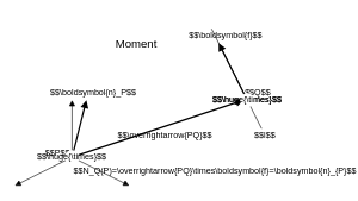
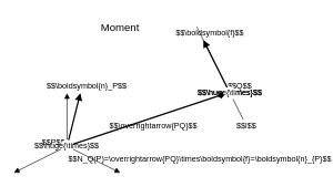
  <mxCell id="0" />
  <mxCell id="1" parent="0" />
  <mxCell id="2" value="" style="endArrow=block;html=1;rounded=0;endFill=1;" edge="1" parent="1"><mxGeometry width="50" height="50" relative="1" as="geometry"><mxPoint x="100" y="220" as="sourcePoint" /><mxPoint x="100" y="140" as="targetPoint" /></mxGeometry></mxCell>
  <mxCell id="3" value="" style="endArrow=block;html=1;rounded=0;endFill=1;" edge="1" parent="1"><mxGeometry width="50" height="50" relative="1" as="geometry"><mxPoint x="100" y="220" as="sourcePoint" /><mxPoint x="20" y="260" as="targetPoint" /></mxGeometry></mxCell>
  <mxCell id="4" value="" style="endArrow=block;html=1;rounded=0;endFill=1;" edge="1" parent="1"><mxGeometry width="50" height="50" relative="1" as="geometry"><mxPoint x="100" y="220" as="sourcePoint" /><mxPoint x="180" y="260" as="targetPoint" /></mxGeometry></mxCell>
  <mxCell id="5" value="" style="endArrow=block;html=1;rounded=0;endFill=1;strokeWidth=2;" edge="1" parent="1"><mxGeometry width="50" height="50" relative="1" as="geometry"><mxPoint x="100" y="220" as="sourcePoint" /><mxPoint x="340" y="140" as="targetPoint" /></mxGeometry></mxCell>
  <mxCell id="6" value="$$\overrightarrow{PQ}$$" style="text;html=1;strokeColor=none;fillColor=none;align=center;verticalAlign=middle;whiteSpace=wrap;rounded=0;" vertex="1" parent="1"><mxGeometry x="190" y="170" width="80" height="40" as="geometry" /></mxCell>
  <mxCell id="7" value="$$\huge{\times}$$" style="text;html=1;strokeColor=none;fillColor=none;align=center;verticalAlign=middle;whiteSpace=wrap;rounded=0;" vertex="1" parent="1"><mxGeometry x="325" y="120" width="40" height="40" as="geometry" /></mxCell>
  <mxCell id="8" value="" style="endArrow=block;html=1;rounded=0;endFill=1;strokeWidth=2;exitX=1;exitY=1;exitDx=0;exitDy=0;" edge="1" parent="1"><mxGeometry width="50" height="50" relative="1" as="geometry"><mxPoint x="345" y="140" as="sourcePoint" /><mxPoint x="305" y="60" as="targetPoint" /></mxGeometry></mxCell>
  <mxCell id="9" value="$$\boldsymbol{n}_P$$" style="text;html=1;strokeColor=none;fillColor=none;align=center;verticalAlign=middle;whiteSpace=wrap;rounded=0;" vertex="1" parent="1"><mxGeometry x="110" y="110" width="40" height="40" as="geometry" /></mxCell>
  <mxCell id="10" value="" style="endArrow=block;html=1;rounded=0;endFill=1;strokeWidth=2;" edge="1" parent="1"><mxGeometry width="50" height="50" relative="1" as="geometry"><mxPoint x="100" y="220" as="sourcePoint" /><mxPoint x="120" y="140" as="targetPoint" /></mxGeometry></mxCell>
  <mxCell id="11" value="$$Q$$" style="text;html=1;strokeColor=none;fillColor=none;align=center;verticalAlign=middle;whiteSpace=wrap;rounded=0;fontSize=12;" vertex="1" parent="1"><mxGeometry x="340" y="110" width="40" height="40" as="geometry" /></mxCell>
  <mxCell id="12" value="" style="endArrow=none;html=1;rounded=0;" edge="1" parent="1"><mxGeometry width="50" height="50" relative="1" as="geometry"><mxPoint x="365" y="180" as="sourcePoint" /><mxPoint x="295" y="40" as="targetPoint" /></mxGeometry></mxCell>
  <mxCell id="13" value="$$P$$" style="text;html=1;strokeColor=none;fillColor=none;align=center;verticalAlign=middle;whiteSpace=wrap;rounded=0;" vertex="1" parent="1"><mxGeometry x="60" y="195" width="40" height="40" as="geometry" /></mxCell>
  <mxCell id="14" value="$$l$$" style="text;html=1;strokeColor=none;fillColor=none;align=center;verticalAlign=middle;whiteSpace=wrap;rounded=0;fontSize=12;" vertex="1" parent="1"><mxGeometry x="350" y="170" width="40" height="40" as="geometry" /></mxCell>
  <mxCell id="15" value="$$\boldsymbol{f}$$" style="text;html=1;strokeColor=none;fillColor=none;align=center;verticalAlign=middle;whiteSpace=wrap;rounded=0;fontSize=12;" vertex="1" parent="1"><mxGeometry x="295" y="30" width="40" height="40" as="geometry" /></mxCell>
- <mxCell id="16" value="Moment" style="text;html=1;strokeColor=none;fillColor=none;align=center;verticalAlign=middle;whiteSpace=wrap;rounded=0;fontSize=16;" vertex="1" parent="1"><mxGeometry x="150" y="40" width="80" height="41" as="geometry" /></mxCell>
+ <mxCell id="16" value="Moment" style="text;html=1;strokeColor=none;fillColor=none;align=center;verticalAlign=middle;whiteSpace=wrap;rounded=0;fontSize=16;" vertex="1" parent="1"><mxGeometry x="140" y="20" width="80" height="41" as="geometry" /></mxCell>
  <mxCell id="17" value="" style="ellipse;whiteSpace=wrap;html=1;aspect=fixed;fontSize=16;strokeWidth=1;strokeColor=none;perimeterSpacing=1;" vertex="1" parent="1"><mxGeometry x="335" y="130" width="20" height="20" as="geometry" /></mxCell>
  <mxCell id="18" value="$$\huge{\times}$$" style="text;html=1;strokeColor=none;fillColor=none;align=center;verticalAlign=middle;whiteSpace=wrap;rounded=0;fontSize=12;strokeWidth=1;" vertex="1" parent="1"><mxGeometry x="330" y="125" width="30" height="30" as="geometry" /></mxCell>
  <mxCell id="19" value="" style="ellipse;whiteSpace=wrap;html=1;aspect=fixed;fontSize=16;strokeWidth=1;strokeColor=none;perimeterSpacing=1;" vertex="1" parent="1"><mxGeometry x="90" y="210" width="20" height="20" as="geometry" /></mxCell>
  <mxCell id="20" value="$$\huge{\times}$$" style="text;html=1;strokeColor=none;fillColor=none;align=center;verticalAlign=middle;whiteSpace=wrap;rounded=0;fontSize=12;strokeWidth=1;" vertex="1" parent="1"><mxGeometry x="85" y="205" width="30" height="30" as="geometry" /></mxCell>
  <mxCell id="21" value="$$N_Q(P)=\overrightarrow{PQ}\times\boldsymbol{f}=\boldsymbol{n}_{P}$$" style="text;html=1;strokeColor=none;fillColor=none;align=center;verticalAlign=middle;whiteSpace=wrap;rounded=0;fontSize=12;" vertex="1" parent="1"><mxGeometry x="220" y="220" width="160" height="40" as="geometry" /></mxCell>
